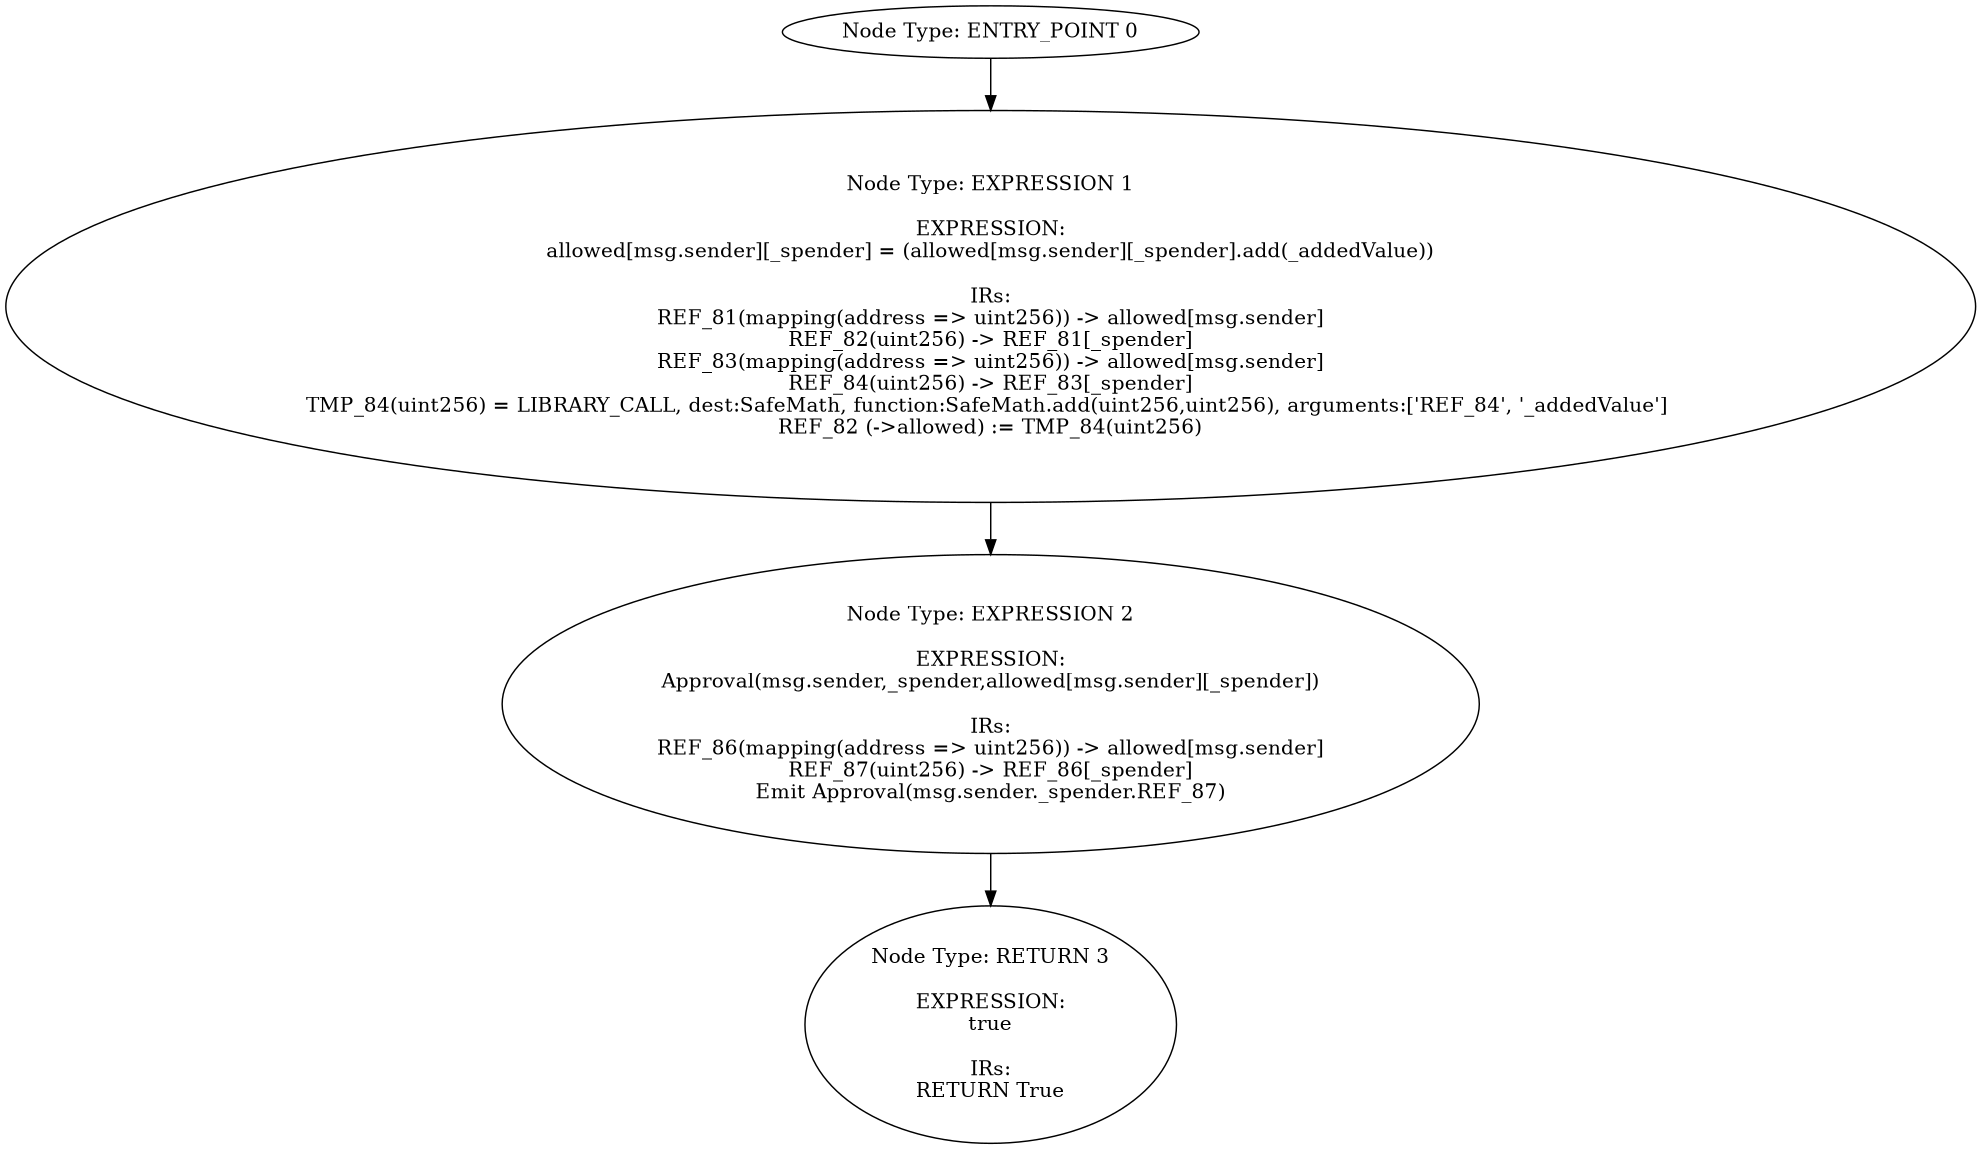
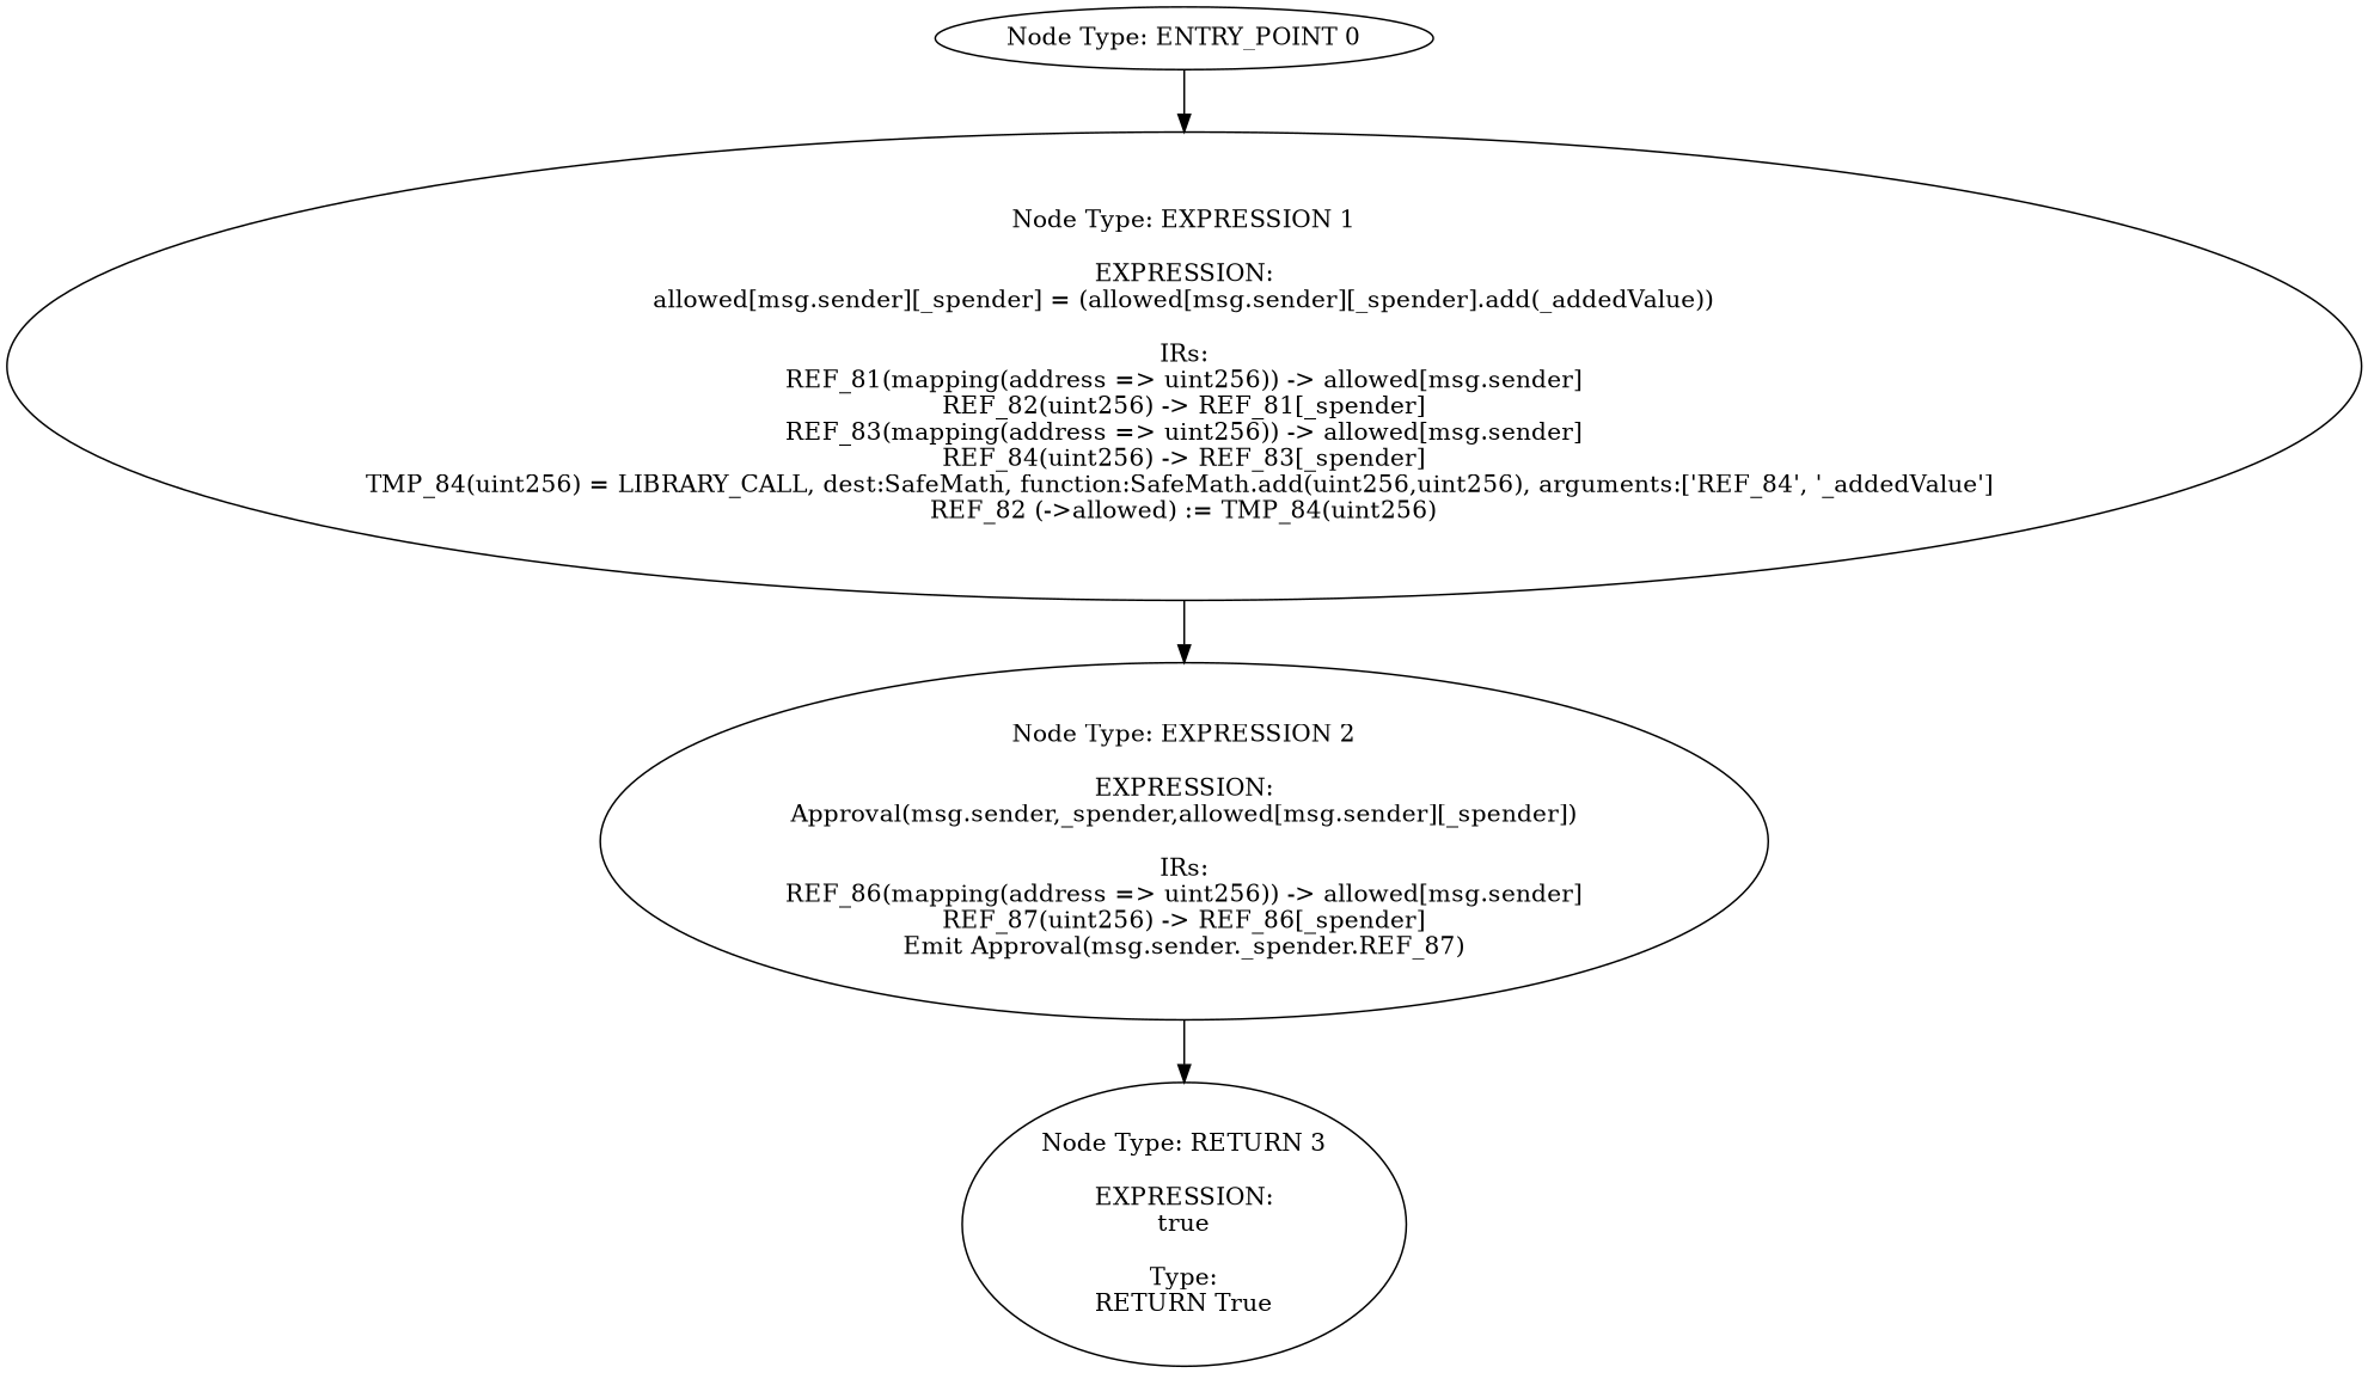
  digraph {
    n1 [label="Node Type: ENTRY_POINT 0\n"]
    n2 [label="Node Type: EXPRESSION 1\n\nEXPRESSION:\nallowed[msg.sender][_spender] = (allowed[msg.sender][_spender].add(_addedValue))\n\nIRs:\nREF_81(mapping(address => uint256)) -> allowed[msg.sender]\nREF_82(uint256) -> REF_81[_spender]\nREF_83(mapping(address => uint256)) -> allowed[msg.sender]\nREF_84(uint256) -> REF_83[_spender]\nTMP_84(uint256) = LIBRARY_CALL, dest:SafeMath, function:SafeMath.add(uint256,uint256), arguments:['REF_84', '_addedValue'] \nREF_82 (->allowed) := TMP_84(uint256)"]
    n3 [label="Node Type: EXPRESSION 2\n\nEXPRESSION:\nApproval(msg.sender,_spender,allowed[msg.sender][_spender])\n\nIRs:\nREF_86(mapping(address => uint256)) -> allowed[msg.sender]\nREF_87(uint256) -> REF_86[_spender]\nEmit Approval(msg.sender._spender.REF_87)"]
-   n4 [label="Node Type: RETURN 3\n\nEXPRESSION:\ntrue\n\nIRs:\nRETURN True"]
+   n4 [label="Node Type: RETURN 3\n\nEXPRESSION:\ntrue\n\nType:\nRETURN True"]
    n1 -> n2
    n2 -> n3
    n3 -> n4
  }
